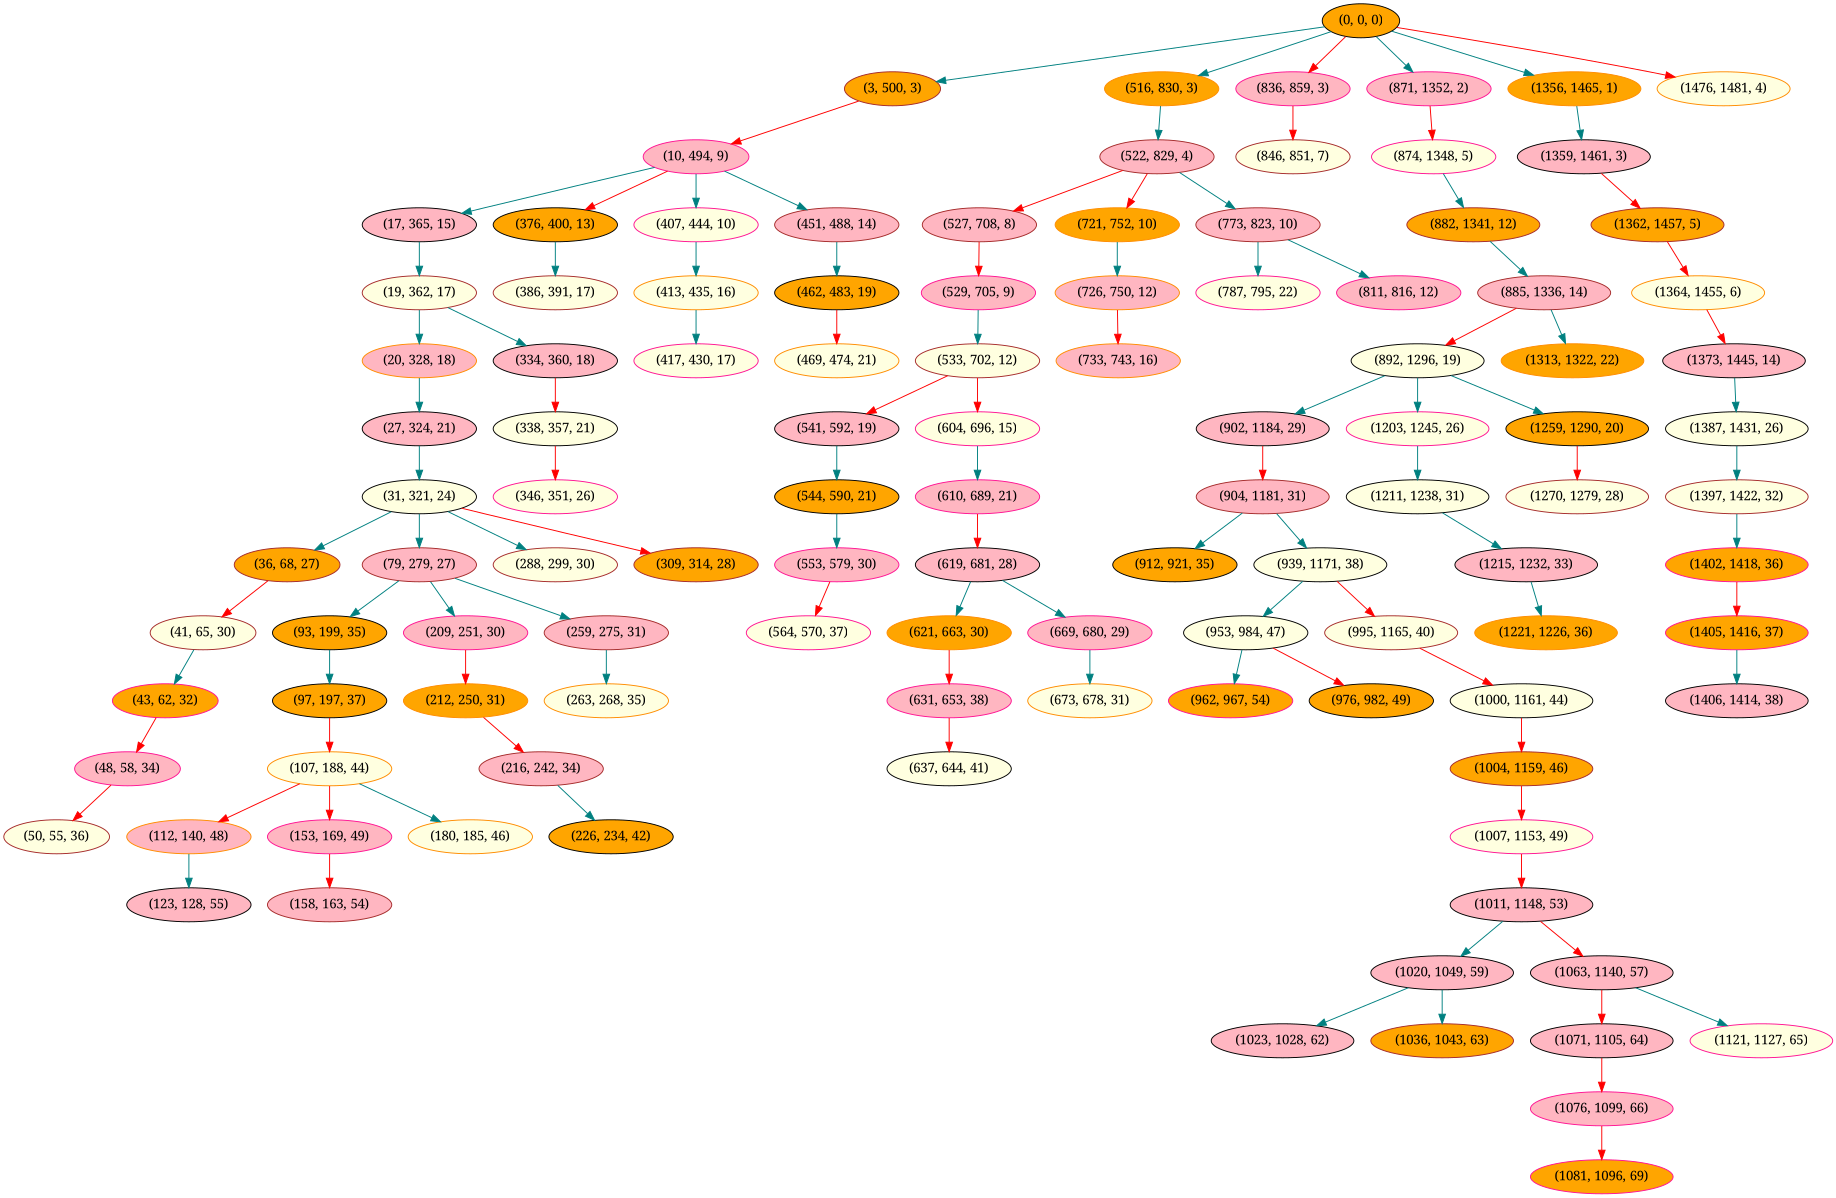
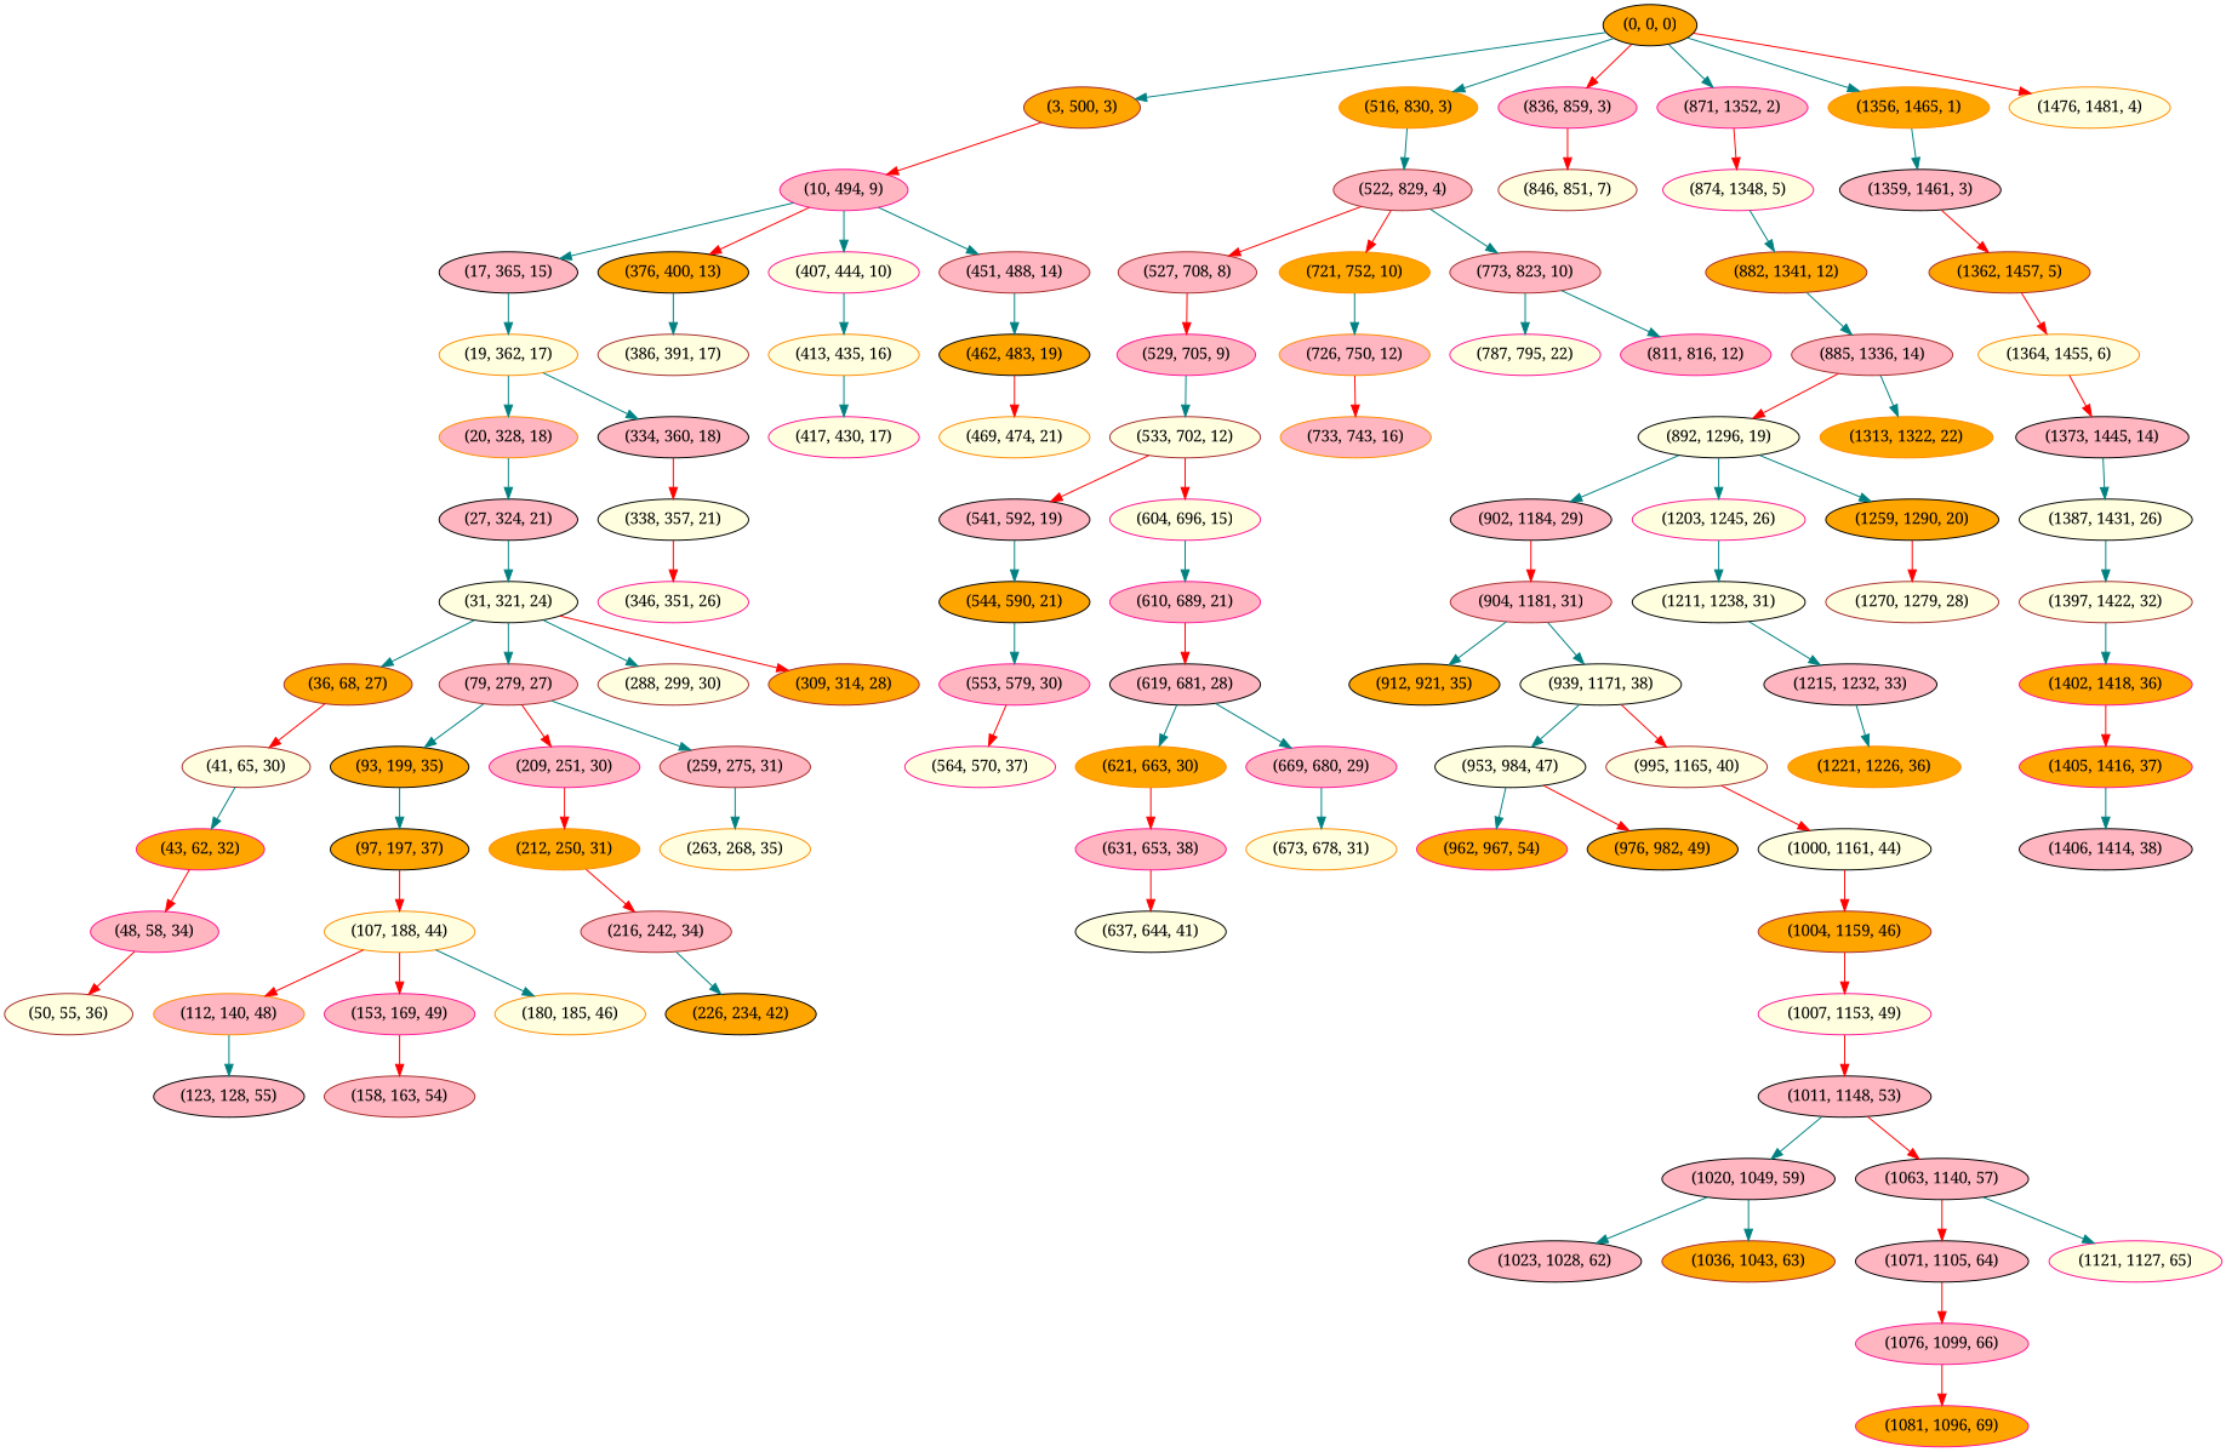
  digraph {
    fontname="Noto Serif"
    node [color=black fillcolor=lightpink fontname="Noto Serif" style=filled]
    edge [color=teal fontname="Noto Serif"]
    "(0, 0, 0)" [fillcolor=orange]
    "(3, 500, 3)" [color=brown fillcolor=orange]
    "(516, 830, 3)" [color=darkorange fillcolor=orange]
    "(836, 859, 3)" [color=deeppink]
    "(871, 1352, 2)" [color=deeppink]
    "(1356, 1465, 1)" [color=darkorange fillcolor=orange]
    "(1476, 1481, 4)" [color=darkorange fillcolor=lightyellow]
    "(10, 494, 9)" [color=deeppink]
    "(522, 829, 4)" [color=brown]
    "(846, 851, 7)" [color=brown fillcolor=lightyellow]
    "(874, 1348, 5)" [color=deeppink fillcolor=lightyellow]
    "(1359, 1461, 3)"
    "(17, 365, 15)"
    "(376, 400, 13)" [fillcolor=orange]
    "(407, 444, 10)" [color=deeppink fillcolor=lightyellow]
    "(451, 488, 14)" [color=brown]
-   "(19, 362, 17)" [color=brown fillcolor=lightyellow]
+   "(19, 362, 17)" [color=darkorange fillcolor=lightyellow]
    "(386, 391, 17)" [color=brown fillcolor=lightyellow]
    "(413, 435, 16)" [color=darkorange fillcolor=lightyellow]
    "(462, 483, 19)" [fillcolor=orange]
    "(20, 328, 18)" [color=darkorange]
    "(334, 360, 18)"
    "(27, 324, 21)"
    "(338, 357, 21)" [fillcolor=lightyellow]
    "(31, 321, 24)" [fillcolor=lightyellow]
    "(36, 68, 27)" [color=brown fillcolor=orange]
    "(79, 279, 27)" [color=brown]
    "(288, 299, 30)" [color=brown fillcolor=lightyellow]
    "(309, 314, 28)" [color=brown fillcolor=orange]
    "(41, 65, 30)" [color=brown fillcolor=lightyellow]
    "(93, 199, 35)" [fillcolor=orange]
    "(209, 251, 30)" [color=deeppink]
    "(259, 275, 31)" [color=brown]
    "(43, 62, 32)" [color=deeppink fillcolor=orange]
    "(48, 58, 34)" [color=deeppink]
    "(50, 55, 36)" [color=brown fillcolor=lightyellow]
    "(97, 197, 37)" [fillcolor=orange]
    "(212, 250, 31)" [color=darkorange fillcolor=orange]
    "(263, 268, 35)" [color=darkorange fillcolor=lightyellow]
    "(107, 188, 44)" [color=darkorange fillcolor=lightyellow]
    "(112, 140, 48)" [color=darkorange]
    "(153, 169, 49)" [color=deeppink]
    "(180, 185, 46)" [color=darkorange fillcolor=lightyellow]
    "(123, 128, 55)"
    "(158, 163, 54)" [color=brown]
    "(216, 242, 34)" [color=brown]
    "(226, 234, 42)" [fillcolor=orange]
    "(346, 351, 26)" [color=deeppink fillcolor=lightyellow]
    "(417, 430, 17)" [color=deeppink fillcolor=lightyellow]
    "(469, 474, 21)" [color=darkorange fillcolor=lightyellow]
    "(527, 708, 8)" [color=brown]
    "(721, 752, 10)" [color=darkorange fillcolor=orange]
    "(773, 823, 10)" [color=brown]
    "(529, 705, 9)" [color=deeppink]
    "(726, 750, 12)" [color=darkorange]
    "(787, 795, 22)" [color=deeppink fillcolor=lightyellow]
    "(811, 816, 12)" [color=deeppink]
    "(533, 702, 12)" [color=brown fillcolor=lightyellow]
    "(541, 592, 19)"
    "(604, 696, 15)" [color=deeppink fillcolor=lightyellow]
    "(544, 590, 21)" [fillcolor=orange]
    "(610, 689, 21)" [color=deeppink]
    "(553, 579, 30)" [color=deeppink]
    "(564, 570, 37)" [color=deeppink fillcolor=lightyellow]
    "(619, 681, 28)"
    "(621, 663, 30)" [color=darkorange fillcolor=orange]
    "(669, 680, 29)" [color=deeppink]
    "(631, 653, 38)" [color=deeppink]
    "(673, 678, 31)" [color=darkorange fillcolor=lightyellow]
    "(637, 644, 41)" [fillcolor=lightyellow]
    "(733, 743, 16)" [color=darkorange]
    "(882, 1341, 12)" [color=brown fillcolor=orange]
    "(885, 1336, 14)" [color=brown]
    "(892, 1296, 19)" [fillcolor=lightyellow]
    "(1313, 1322, 22)" [color=darkorange fillcolor=orange]
    "(902, 1184, 29)"
    n77 [color=deeppink fillcolor=lightyellow label="(1203, 1245, 26)"]
    "(1259, 1290, 20)" [fillcolor=orange]
    "(904, 1181, 31)" [color=brown]
    "(1211, 1238, 31)" [fillcolor=lightyellow]
    "(1270, 1279, 28)" [color=brown fillcolor=lightyellow]
    "(912, 921, 35)" [fillcolor=orange]
    "(939, 1171, 38)" [fillcolor=lightyellow]
    "(953, 984, 47)" [fillcolor=lightyellow]
    "(995, 1165, 40)" [color=brown fillcolor=lightyellow]
    "(962, 967, 54)" [color=deeppink fillcolor=orange]
    "(976, 982, 49)" [fillcolor=orange]
    "(1000, 1161, 44)" [fillcolor=lightyellow]
    "(1004, 1159, 46)" [color=brown fillcolor=orange]
    "(1007, 1153, 49)" [color=deeppink fillcolor=lightyellow]
    "(1011, 1148, 53)"
    "(1020, 1049, 59)"
    "(1063, 1140, 57)"
    "(1023, 1028, 62)"
    "(1036, 1043, 63)" [color=brown fillcolor=orange]
    "(1071, 1105, 64)"
    "(1121, 1127, 65)" [color=deeppink fillcolor=lightyellow]
    "(1076, 1099, 66)" [color=deeppink]
    "(1081, 1096, 69)" [color=deeppink fillcolor=orange]
    "(1215, 1232, 33)"
    "(1221, 1226, 36)" [color=darkorange fillcolor=orange]
    "(1362, 1457, 5)" [color=brown fillcolor=orange]
    "(1364, 1455, 6)" [color=darkorange fillcolor=lightyellow]
    "(1373, 1445, 14)"
    "(1387, 1431, 26)" [fillcolor=lightyellow]
    "(1397, 1422, 32)" [color=brown fillcolor=lightyellow]
    "(1402, 1418, 36)" [color=deeppink fillcolor=orange]
    "(1405, 1416, 37)" [color=deeppink fillcolor=orange]
    "(1406, 1414, 38)"
    "(0, 0, 0)" -> "(3, 500, 3)"
    "(0, 0, 0)" -> "(516, 830, 3)"
    "(0, 0, 0)" -> "(836, 859, 3)" [color=red]
    "(0, 0, 0)" -> "(871, 1352, 2)"
    "(0, 0, 0)" -> "(1356, 1465, 1)"
    "(0, 0, 0)" -> "(1476, 1481, 4)" [color=red]
    "(3, 500, 3)" -> "(10, 494, 9)" [color=red]
    "(516, 830, 3)" -> "(522, 829, 4)"
    "(836, 859, 3)" -> "(846, 851, 7)" [color=red]
    "(871, 1352, 2)" -> "(874, 1348, 5)" [color=red]
    "(1356, 1465, 1)" -> "(1359, 1461, 3)"
    "(10, 494, 9)" -> "(17, 365, 15)"
    "(10, 494, 9)" -> "(376, 400, 13)" [color=red]
    "(10, 494, 9)" -> "(407, 444, 10)"
    "(10, 494, 9)" -> "(451, 488, 14)"
    "(522, 829, 4)" -> "(527, 708, 8)" [color=red]
    "(522, 829, 4)" -> "(721, 752, 10)" [color=red]
    "(522, 829, 4)" -> "(773, 823, 10)"
    "(874, 1348, 5)" -> "(882, 1341, 12)"
    "(1359, 1461, 3)" -> "(1362, 1457, 5)" [color=red]
    "(17, 365, 15)" -> "(19, 362, 17)"
    "(376, 400, 13)" -> "(386, 391, 17)"
    "(407, 444, 10)" -> "(413, 435, 16)"
    "(451, 488, 14)" -> "(462, 483, 19)"
    "(19, 362, 17)" -> "(20, 328, 18)"
    "(19, 362, 17)" -> "(334, 360, 18)"
    "(413, 435, 16)" -> "(417, 430, 17)"
    "(462, 483, 19)" -> "(469, 474, 21)" [color=red]
    "(20, 328, 18)" -> "(27, 324, 21)"
    "(334, 360, 18)" -> "(338, 357, 21)" [color=red]
    "(27, 324, 21)" -> "(31, 321, 24)"
    "(338, 357, 21)" -> "(346, 351, 26)" [color=red]
    "(31, 321, 24)" -> "(36, 68, 27)"
    "(31, 321, 24)" -> "(79, 279, 27)"
    "(31, 321, 24)" -> "(288, 299, 30)"
    "(31, 321, 24)" -> "(309, 314, 28)" [color=red]
    "(36, 68, 27)" -> "(41, 65, 30)" [color=red]
    "(79, 279, 27)" -> "(93, 199, 35)"
-   "(79, 279, 27)" -> "(209, 251, 30)"
+   "(79, 279, 27)" -> "(209, 251, 30)" [color=red]
    "(79, 279, 27)" -> "(259, 275, 31)"
    "(41, 65, 30)" -> "(43, 62, 32)"
    "(93, 199, 35)" -> "(97, 197, 37)"
    "(209, 251, 30)" -> "(212, 250, 31)" [color=red]
    "(259, 275, 31)" -> "(263, 268, 35)"
    "(43, 62, 32)" -> "(48, 58, 34)" [color=red]
    "(48, 58, 34)" -> "(50, 55, 36)" [color=red]
    "(97, 197, 37)" -> "(107, 188, 44)" [color=red]
    "(212, 250, 31)" -> "(216, 242, 34)" [color=red]
    "(107, 188, 44)" -> "(112, 140, 48)" [color=red]
    "(107, 188, 44)" -> "(153, 169, 49)" [color=red]
    "(107, 188, 44)" -> "(180, 185, 46)"
    "(112, 140, 48)" -> "(123, 128, 55)"
    "(153, 169, 49)" -> "(158, 163, 54)" [color=red]
    "(216, 242, 34)" -> "(226, 234, 42)"
    "(527, 708, 8)" -> "(529, 705, 9)" [color=red]
    "(721, 752, 10)" -> "(726, 750, 12)"
    "(773, 823, 10)" -> "(787, 795, 22)"
    "(773, 823, 10)" -> "(811, 816, 12)"
    "(529, 705, 9)" -> "(533, 702, 12)"
    "(726, 750, 12)" -> "(733, 743, 16)" [color=red]
    "(533, 702, 12)" -> "(541, 592, 19)" [color=red]
    "(533, 702, 12)" -> "(604, 696, 15)" [color=red]
    "(541, 592, 19)" -> "(544, 590, 21)"
    "(604, 696, 15)" -> "(610, 689, 21)"
    "(544, 590, 21)" -> "(553, 579, 30)"
    "(610, 689, 21)" -> "(619, 681, 28)" [color=red]
    "(553, 579, 30)" -> "(564, 570, 37)" [color=red]
    "(619, 681, 28)" -> "(621, 663, 30)"
    "(619, 681, 28)" -> "(669, 680, 29)"
    "(621, 663, 30)" -> "(631, 653, 38)" [color=red]
    "(669, 680, 29)" -> "(673, 678, 31)"
    "(631, 653, 38)" -> "(637, 644, 41)" [color=red]
    "(882, 1341, 12)" -> "(885, 1336, 14)"
    "(885, 1336, 14)" -> "(892, 1296, 19)" [color=red]
    "(885, 1336, 14)" -> "(1313, 1322, 22)"
    "(892, 1296, 19)" -> "(902, 1184, 29)"
    "(892, 1296, 19)" -> n77
    "(892, 1296, 19)" -> "(1259, 1290, 20)"
    "(902, 1184, 29)" -> "(904, 1181, 31)" [color=red]
    n77 -> "(1211, 1238, 31)"
    "(1259, 1290, 20)" -> "(1270, 1279, 28)" [color=red]
    "(904, 1181, 31)" -> "(912, 921, 35)"
    "(904, 1181, 31)" -> "(939, 1171, 38)"
    "(1211, 1238, 31)" -> "(1215, 1232, 33)"
    "(939, 1171, 38)" -> "(953, 984, 47)"
    "(939, 1171, 38)" -> "(995, 1165, 40)" [color=red]
    "(953, 984, 47)" -> "(962, 967, 54)"
    "(953, 984, 47)" -> "(976, 982, 49)" [color=red]
    "(995, 1165, 40)" -> "(1000, 1161, 44)" [color=red]
    "(1000, 1161, 44)" -> "(1004, 1159, 46)" [color=red]
    "(1004, 1159, 46)" -> "(1007, 1153, 49)" [color=red]
    "(1007, 1153, 49)" -> "(1011, 1148, 53)" [color=red]
    "(1011, 1148, 53)" -> "(1020, 1049, 59)"
    "(1011, 1148, 53)" -> "(1063, 1140, 57)" [color=red]
    "(1020, 1049, 59)" -> "(1023, 1028, 62)"
    "(1020, 1049, 59)" -> "(1036, 1043, 63)"
    "(1063, 1140, 57)" -> "(1071, 1105, 64)" [color=red]
    "(1063, 1140, 57)" -> "(1121, 1127, 65)"
    "(1071, 1105, 64)" -> "(1076, 1099, 66)" [color=red]
    "(1076, 1099, 66)" -> "(1081, 1096, 69)" [color=red]
    "(1215, 1232, 33)" -> "(1221, 1226, 36)"
    "(1362, 1457, 5)" -> "(1364, 1455, 6)" [color=red]
    "(1364, 1455, 6)" -> "(1373, 1445, 14)" [color=red]
    "(1373, 1445, 14)" -> "(1387, 1431, 26)"
    "(1387, 1431, 26)" -> "(1397, 1422, 32)"
    "(1397, 1422, 32)" -> "(1402, 1418, 36)"
    "(1402, 1418, 36)" -> "(1405, 1416, 37)" [color=red]
    "(1405, 1416, 37)" -> "(1406, 1414, 38)"
  }
